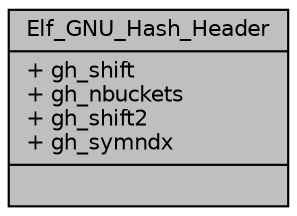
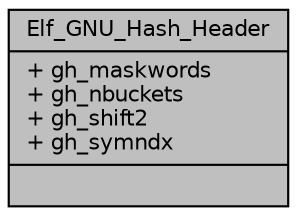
  digraph {
-   n1 [color=black fillcolor=grey75 fontcolor=black fontname=Helvetica fontsize=10 height=0.2 label="{Elf_GNU_Hash_Header\n|+ gh_shift\l+ gh_nbuckets\l+ gh_shift2\l+ gh_symndx\l|}" shape=record style=filled width=0.4]
+   n1 [color=black fillcolor=grey75 fontcolor=black fontname=Helvetica fontsize=10 height=0.2 label="{Elf_GNU_Hash_Header\n|+ gh_maskwords\l+ gh_nbuckets\l+ gh_shift2\l+ gh_symndx\l|}" shape=record style=filled width=0.4]
  }
